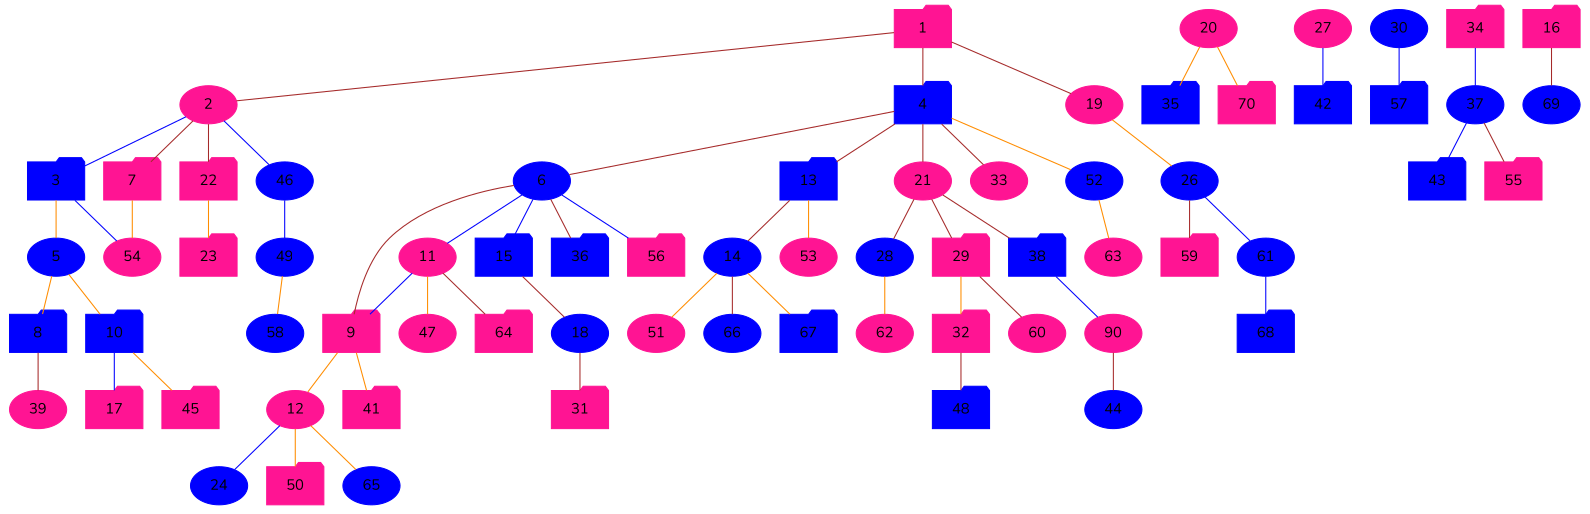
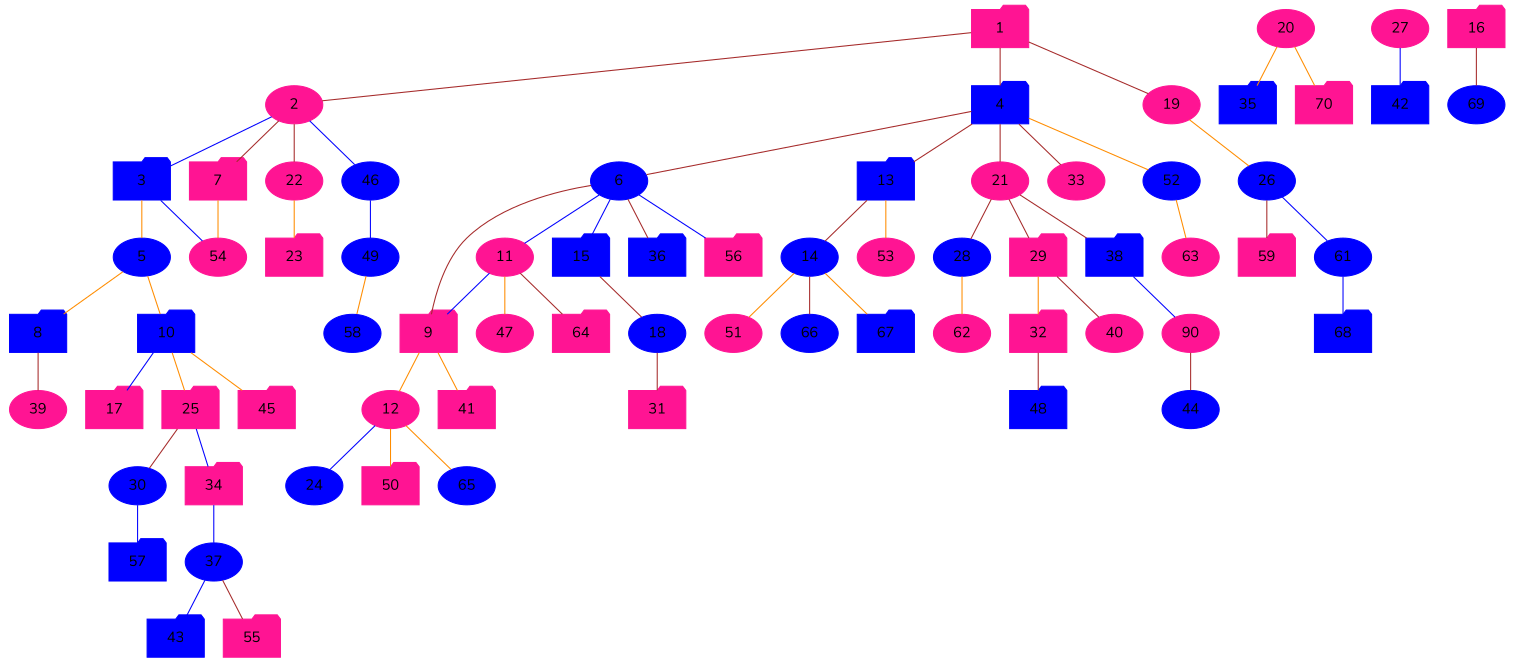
  graph {
    fontname=Nunito
    node [color=deeppink fontname=Nunito shape=ellipse style=filled]
    edge [color=brown fontname=Nunito]
    1 [shape=folder]
    2
    4 [color=blue shape=folder]
    19
    3 [color=blue shape=folder]
    7 [shape=folder]
-   22 [shape=folder]
+   22
    46 [color=blue]
    6 [color=blue]
    13 [color=blue shape=folder]
    21
    33
    52 [color=blue]
    26 [color=blue]
    35 [color=blue shape=folder]
    20
    70 [shape=folder]
    5 [color=blue]
    54
    23 [shape=folder]
    49 [color=blue]
    8 [color=blue shape=folder]
    10 [color=blue shape=folder]
    9 [shape=folder]
    11
    15 [color=blue shape=folder]
    36 [color=blue shape=folder]
    56 [shape=folder]
    14 [color=blue]
    53
    28 [color=blue]
    29 [shape=folder]
    38 [color=blue shape=folder]
    63
    39
    17 [shape=folder]
+   25 [shape=folder]
    45 [shape=folder]
    12
    41 [shape=folder]
    47
    64 [shape=folder]
    18 [color=blue]
    42 [color=blue shape=folder]
    27
    24 [color=blue]
    50 [shape=folder]
    65 [color=blue]
    30 [color=blue]
    34 [shape=folder]
    16 [shape=folder]
    69 [color=blue]
    51
    66 [color=blue]
    67 [color=blue shape=folder]
    31 [shape=folder]
    59 [shape=folder]
    61 [color=blue]
    62
    32 [shape=folder]
-   60
+   60 [label=40]
    n62 [label=90]
    57 [color=blue shape=folder]
    37 [color=blue]
    68 [color=blue shape=folder]
    48 [color=blue shape=folder]
    43 [color=blue shape=folder]
    55 [shape=folder]
    44 [color=blue]
    58 [color=blue]
    1 -- 2
    1 -- 4
    1 -- 19
    2 -- 3 [color=blue]
    2 -- 7
    2 -- 22
    2 -- 46 [color=blue]
    4 -- 6
    4 -- 13
    4 -- 21
    4 -- 33
    4 -- 52 [color=darkorange]
    19 -- 26 [color=darkorange]
    3 -- 5 [color=darkorange]
    3 -- 54 [color=blue]
    7 -- 54 [color=darkorange]
    22 -- 23 [color=darkorange]
    46 -- 49 [color=blue]
    6 -- 9
    6 -- 11 [color=blue]
    6 -- 15 [color=blue]
    6 -- 36
    6 -- 56 [color=blue]
    13 -- 14
    13 -- 53 [color=darkorange]
    21 -- 28
    21 -- 29
    21 -- 38
    52 -- 63 [color=darkorange]
    26 -- 59
    26 -- 61 [color=blue]
    20 -- 35 [color=darkorange]
    20 -- 70 [color=darkorange]
    5 -- 8 [color=darkorange]
    5 -- 10 [color=darkorange]
    49 -- 58 [color=darkorange]
    8 -- 39
    10 -- 17 [color=blue]
+   10 -- 25 [color=darkorange]
    10 -- 45 [color=darkorange]
    9 -- 12 [color=darkorange]
    9 -- 41 [color=darkorange]
    11 -- 9 [color=blue]
    11 -- 47 [color=darkorange]
    11 -- 64
    15 -- 18
    14 -- 51 [color=darkorange]
    14 -- 66
    14 -- 67 [color=darkorange]
    28 -- 62 [color=darkorange]
    29 -- 32 [color=darkorange]
    29 -- 60
    38 -- n62 [color=blue]
+   25 -- 30
+   25 -- 34 [color=blue]
    12 -- 24 [color=blue]
    12 -- 50 [color=darkorange]
    12 -- 65 [color=darkorange]
    18 -- 31
    27 -- 42 [color=blue]
    30 -- 57 [color=blue]
    34 -- 37 [color=blue]
    16 -- 69
    61 -- 68 [color=blue]
    32 -- 48
    n62 -- 44
    37 -- 43 [color=blue]
    37 -- 55
  }
